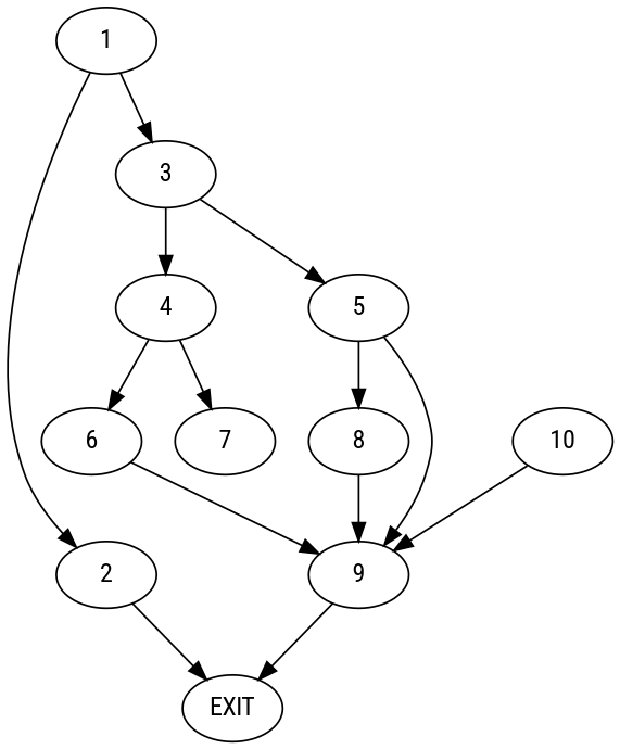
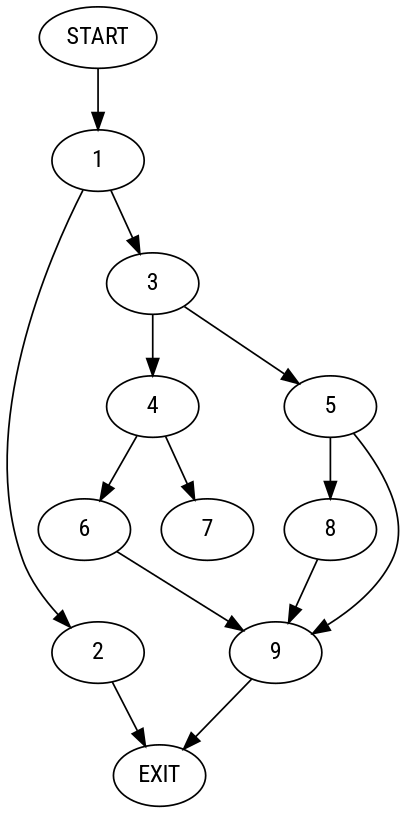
  digraph {
    fontname="Roboto Condensed"
    node [fontname="Roboto Condensed"]
    edge [fontname="Roboto Condensed"]
+   n1 [label=START]
    1
    2
    3
    n5 [label=EXIT]
    4
    5
    6
    7
    8
    9
-   10
+   n1 -> 1
    1 -> 2
    1 -> 3
    2 -> n5
    3 -> 4
    3 -> 5
    4 -> 6
    4 -> 7
    5 -> 8
    5 -> 9
    6 -> 9
    8 -> 9
    9 -> n5
-   10 -> 9
  }
